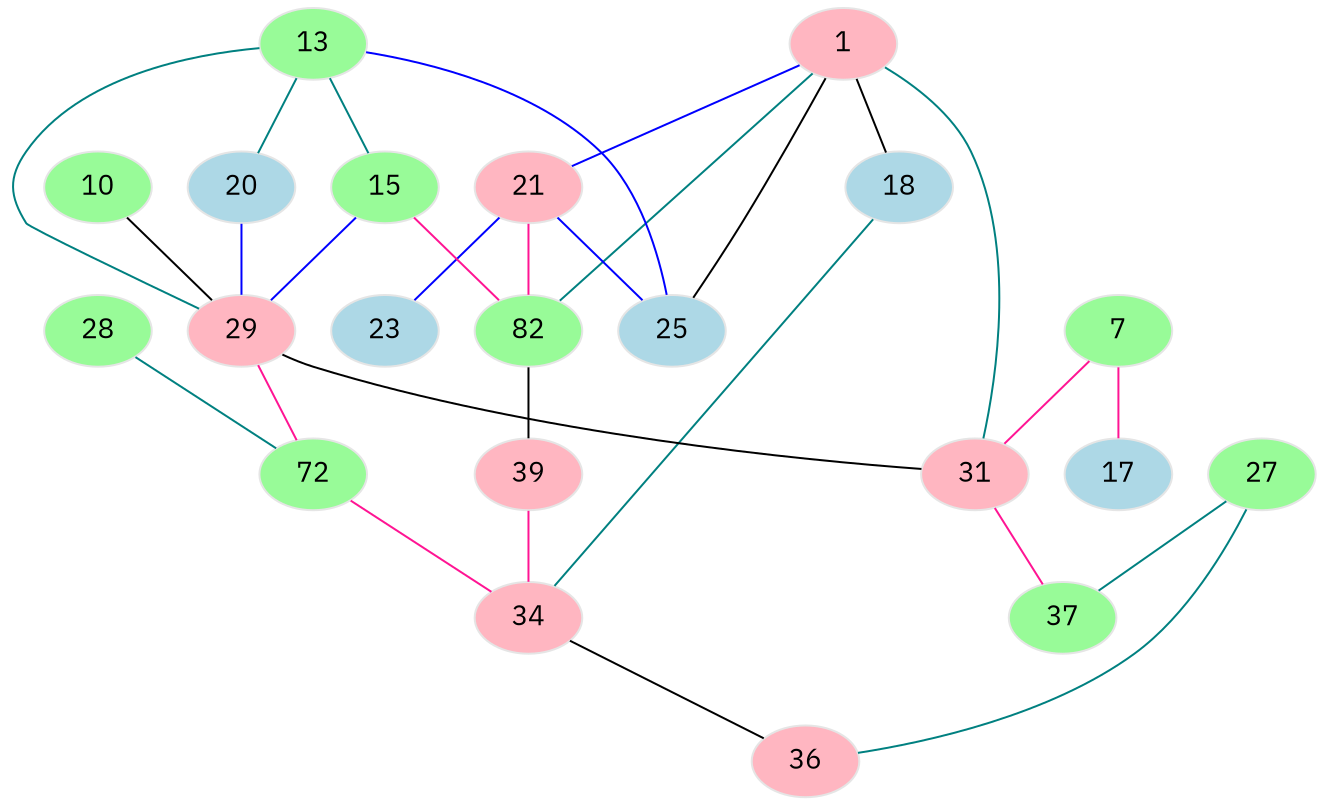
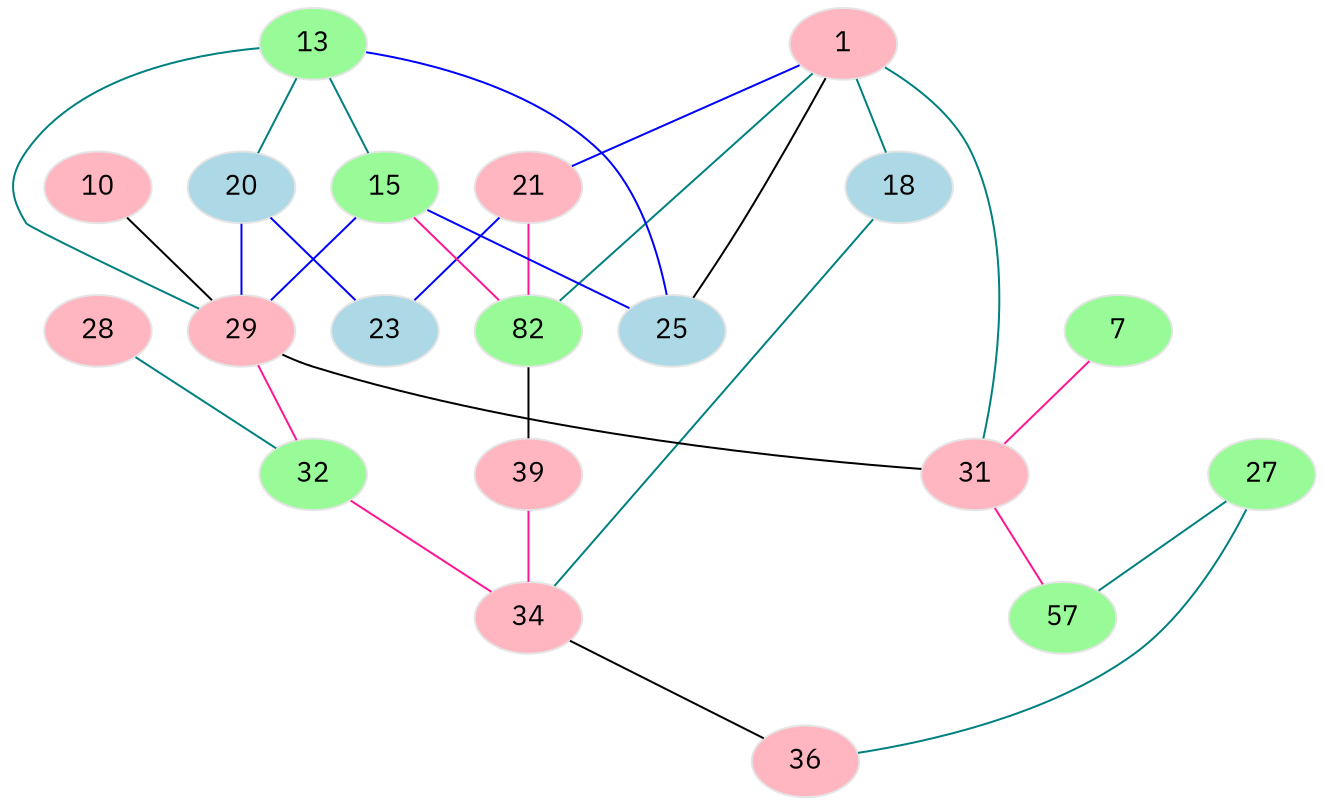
  graph {
    fontname="IBM Plex Sans"
    node [color=gray90 fillcolor=lightpink fontname="IBM Plex Sans" style=filled]
    edge [color=teal fontname="IBM Plex Sans" weight=1.0]
    n1 [label=1]
    18 [fillcolor=lightblue]
    21
    n4 [fillcolor=palegreen label=82]
    25 [fillcolor=lightblue]
    31
    34
    23 [fillcolor=lightblue]
    n9 [label=39]
-   37 [fillcolor=palegreen]
+   37 [fillcolor=palegreen label=57]
    n11 [fillcolor=palegreen label=7]
-   17 [fillcolor=lightblue]
-   10 [fillcolor=palegreen]
+   10
    29
-   32 [fillcolor=palegreen label=72]
+   32 [fillcolor=palegreen]
    n16 [fillcolor=palegreen label=13]
    15 [fillcolor=palegreen]
    20 [fillcolor=lightblue]
    36
    27 [fillcolor=palegreen]
-   28 [fillcolor=palegreen]
-   n1 -- 18 [color=black weight=2.0]
+   28
+   n1 -- 18 [weight=2.0]
    n1 -- 21 [color=blue]
    n1 -- n4
    n1 -- 25 [color=black]
    n1 -- 31
    18 -- 34
    21 -- n4 [color=deeppink]
-   21 -- 25 [color=blue]
+   15 -- 25 [color=blue]
    21 -- 23 [color=blue]
    n4 -- n9 [color=black]
    31 -- 37 [color=deeppink]
    34 -- 36 [color=black]
    n9 -- 34 [color=deeppink weight=2.0]
    n11 -- 31 [color=deeppink]
-   n11 -- 17 [color=deeppink]
    10 -- 29 [color=black]
    29 -- 31 [color=black]
    29 -- 32 [color=deeppink]
    32 -- 34 [color=deeppink weight=2.0]
    n16 -- 25 [color=blue]
    n16 -- 29
    n16 -- 15
    n16 -- 20
    15 -- n4 [color=deeppink]
    15 -- 29 [color=blue]
+   20 -- 23 [color=blue]
    20 -- 29 [color=blue]
    27 -- 37
    27 -- 36
    28 -- 32
  }
